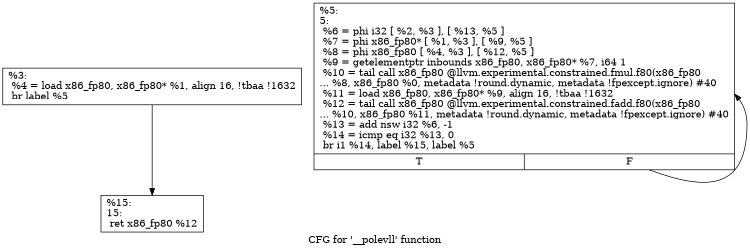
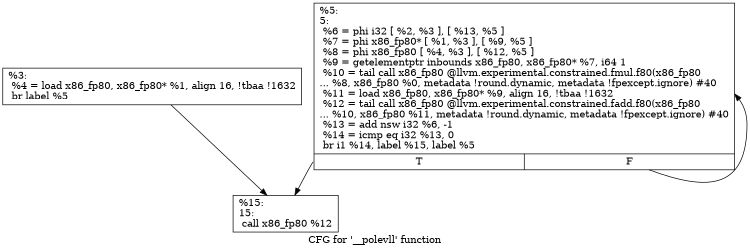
  digraph {
    label="CFG for '__polevll' function"
    node [shape=record]
    n1 [label="{%3:\l  %4 = load x86_fp80, x86_fp80* %1, align 16, !tbaa !1632\l  br label %5\l}"]
-   n2 [label="{%15:\l15:                                               \l  ret x86_fp80 %12\l}"]
+   n2 [label="{%15:\l15:                                               \l  call x86_fp80 %12\l}"]
    n3 [label="{%5:\l5:                                                \l  %6 = phi i32 [ %2, %3 ], [ %13, %5 ]\l  %7 = phi x86_fp80* [ %1, %3 ], [ %9, %5 ]\l  %8 = phi x86_fp80 [ %4, %3 ], [ %12, %5 ]\l  %9 = getelementptr inbounds x86_fp80, x86_fp80* %7, i64 1\l  %10 = tail call x86_fp80 @llvm.experimental.constrained.fmul.f80(x86_fp80\l... %8, x86_fp80 %0, metadata !round.dynamic, metadata !fpexcept.ignore) #40\l  %11 = load x86_fp80, x86_fp80* %9, align 16, !tbaa !1632\l  %12 = tail call x86_fp80 @llvm.experimental.constrained.fadd.f80(x86_fp80\l... %10, x86_fp80 %11, metadata !round.dynamic, metadata !fpexcept.ignore) #40\l  %13 = add nsw i32 %6, -1\l  %14 = icmp eq i32 %13, 0\l  br i1 %14, label %15, label %5\l|{<s0>T|<s1>F}}"]
    n1 -> n2
+   n3 -> n2 [tailport=s0]
    n3 -> n3 [tailport=s1]
  }
